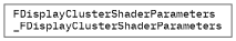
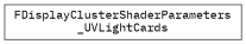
  digraph {
    rankdir=LR
    fontname="IBM Plex Mono"
-   n1 [color=grey40 fillcolor=white fontname="IBM Plex Mono" fontsize=10 height=0.2 label="FDisplayClusterShaderParameters\l_FDisplayClusterShaderParameters" shape=box style=filled width=0.4]
+   n1 [color=grey40 fillcolor=white fontname="IBM Plex Mono" fontsize=10 height=0.2 label="FDisplayClusterShaderParameters\l_UVLightCards" shape=box style=filled width=0.4]
  }
